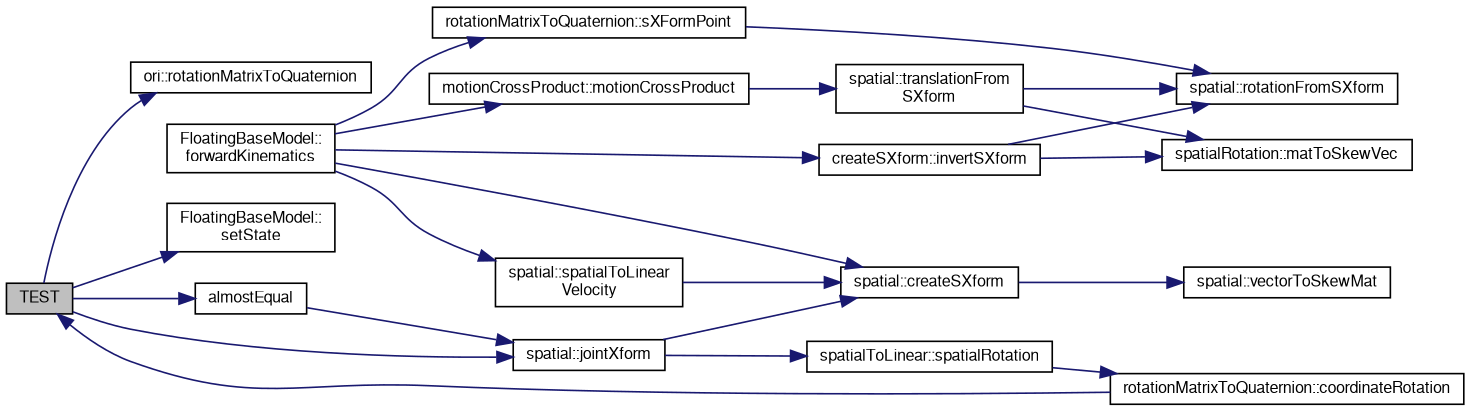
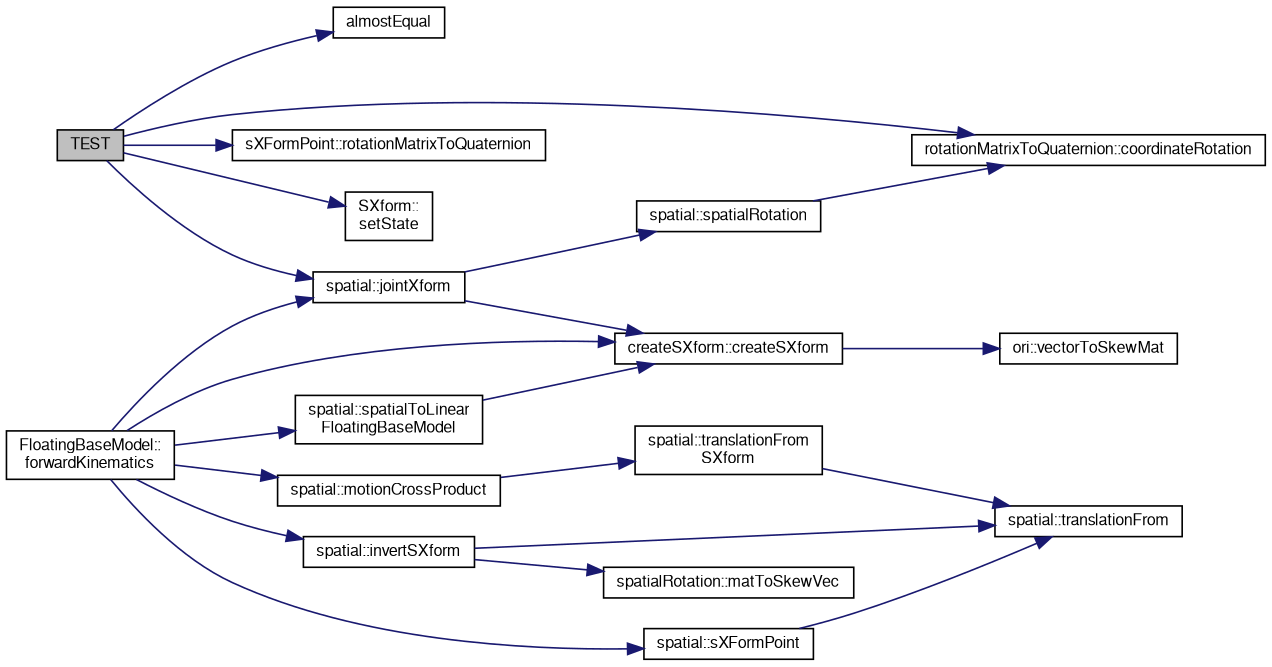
  digraph {
    rankdir=LR
    node [color=black fillcolor=white fontname=FreeSans fontsize=10 shape=record style=filled]
    edge [color=midnightblue fontname=FreeSans fontsize=10 labelfontname=FreeSans labelfontsize=10 style=solid]
    n1 [fillcolor=grey75 fontcolor=black height=0.2 label=TEST width=0.4]
    n2 [height=0.2 label=almostEqual width=0.4]
    n3 [height=0.2 label="rotationMatrixToQuaternion::coordinateRotation" width=0.4]
-   n4 [height=0.2 label="ori::rotationMatrixToQuaternion" width=0.4]
-   n5 [height=0.2 label="FloatingBaseModel::\lsetState" width=0.4]
+   n4 [height=0.2 label="sXFormPoint::rotationMatrixToQuaternion" width=0.4]
+   n5 [height=0.2 label="SXform::\lsetState" width=0.4]
    n6 [height=0.2 label="spatial::jointXform" width=0.4]
    n7 [height=0.2 label="FloatingBaseModel::\lforwardKinematics" width=0.4]
-   n8 [height=0.2 label="spatial::createSXform" width=0.4]
-   n9 [height=0.2 label="motionCrossProduct::motionCrossProduct" width=0.4]
-   n10 [height=0.2 label="createSXform::invertSXform" width=0.4]
-   n11 [height=0.2 label="rotationMatrixToQuaternion::sXFormPoint" width=0.4]
-   n12 [height=0.2 label="spatial::spatialToLinear\lVelocity" width=0.4]
-   n13 [height=0.2 label="spatial::vectorToSkewMat" width=0.4]
-   n14 [height=0.2 label="spatialToLinear::spatialRotation" width=0.4]
+   n8 [height=0.2 label="createSXform::createSXform" width=0.4]
+   n9 [height=0.2 label="spatial::motionCrossProduct" width=0.4]
+   n10 [height=0.2 label="spatial::invertSXform" width=0.4]
+   n11 [height=0.2 label="spatial::sXFormPoint" width=0.4]
+   n12 [height=0.2 label="spatial::spatialToLinear\lFloatingBaseModel" width=0.4]
+   n13 [height=0.2 label="ori::vectorToSkewMat" width=0.4]
+   n14 [height=0.2 label="spatial::spatialRotation" width=0.4]
    n15 [height=0.2 label="spatial::translationFrom\lSXform" width=0.4]
-   n16 [height=0.2 label="spatial::rotationFromSXform" width=0.4]
+   n16 [height=0.2 label="spatial::translationFrom" width=0.4]
    n17 [height=0.2 label="spatialRotation::matToSkewVec" width=0.4]
    n1 -> n2
-   n3 -> n1
+   n1 -> n3
    n1 -> n4
    n1 -> n5
    n1 -> n6
    n6 -> n8
    n6 -> n14
-   n2 -> n6
+   n7 -> n6
    n7 -> n8
    n7 -> n9
    n7 -> n10
    n7 -> n11
    n7 -> n12
    n8 -> n13
    n9 -> n15
    n10 -> n16
    n10 -> n17
    n11 -> n16
    n12 -> n8
    n14 -> n3
    n15 -> n16
-   n15 -> n17
  }
